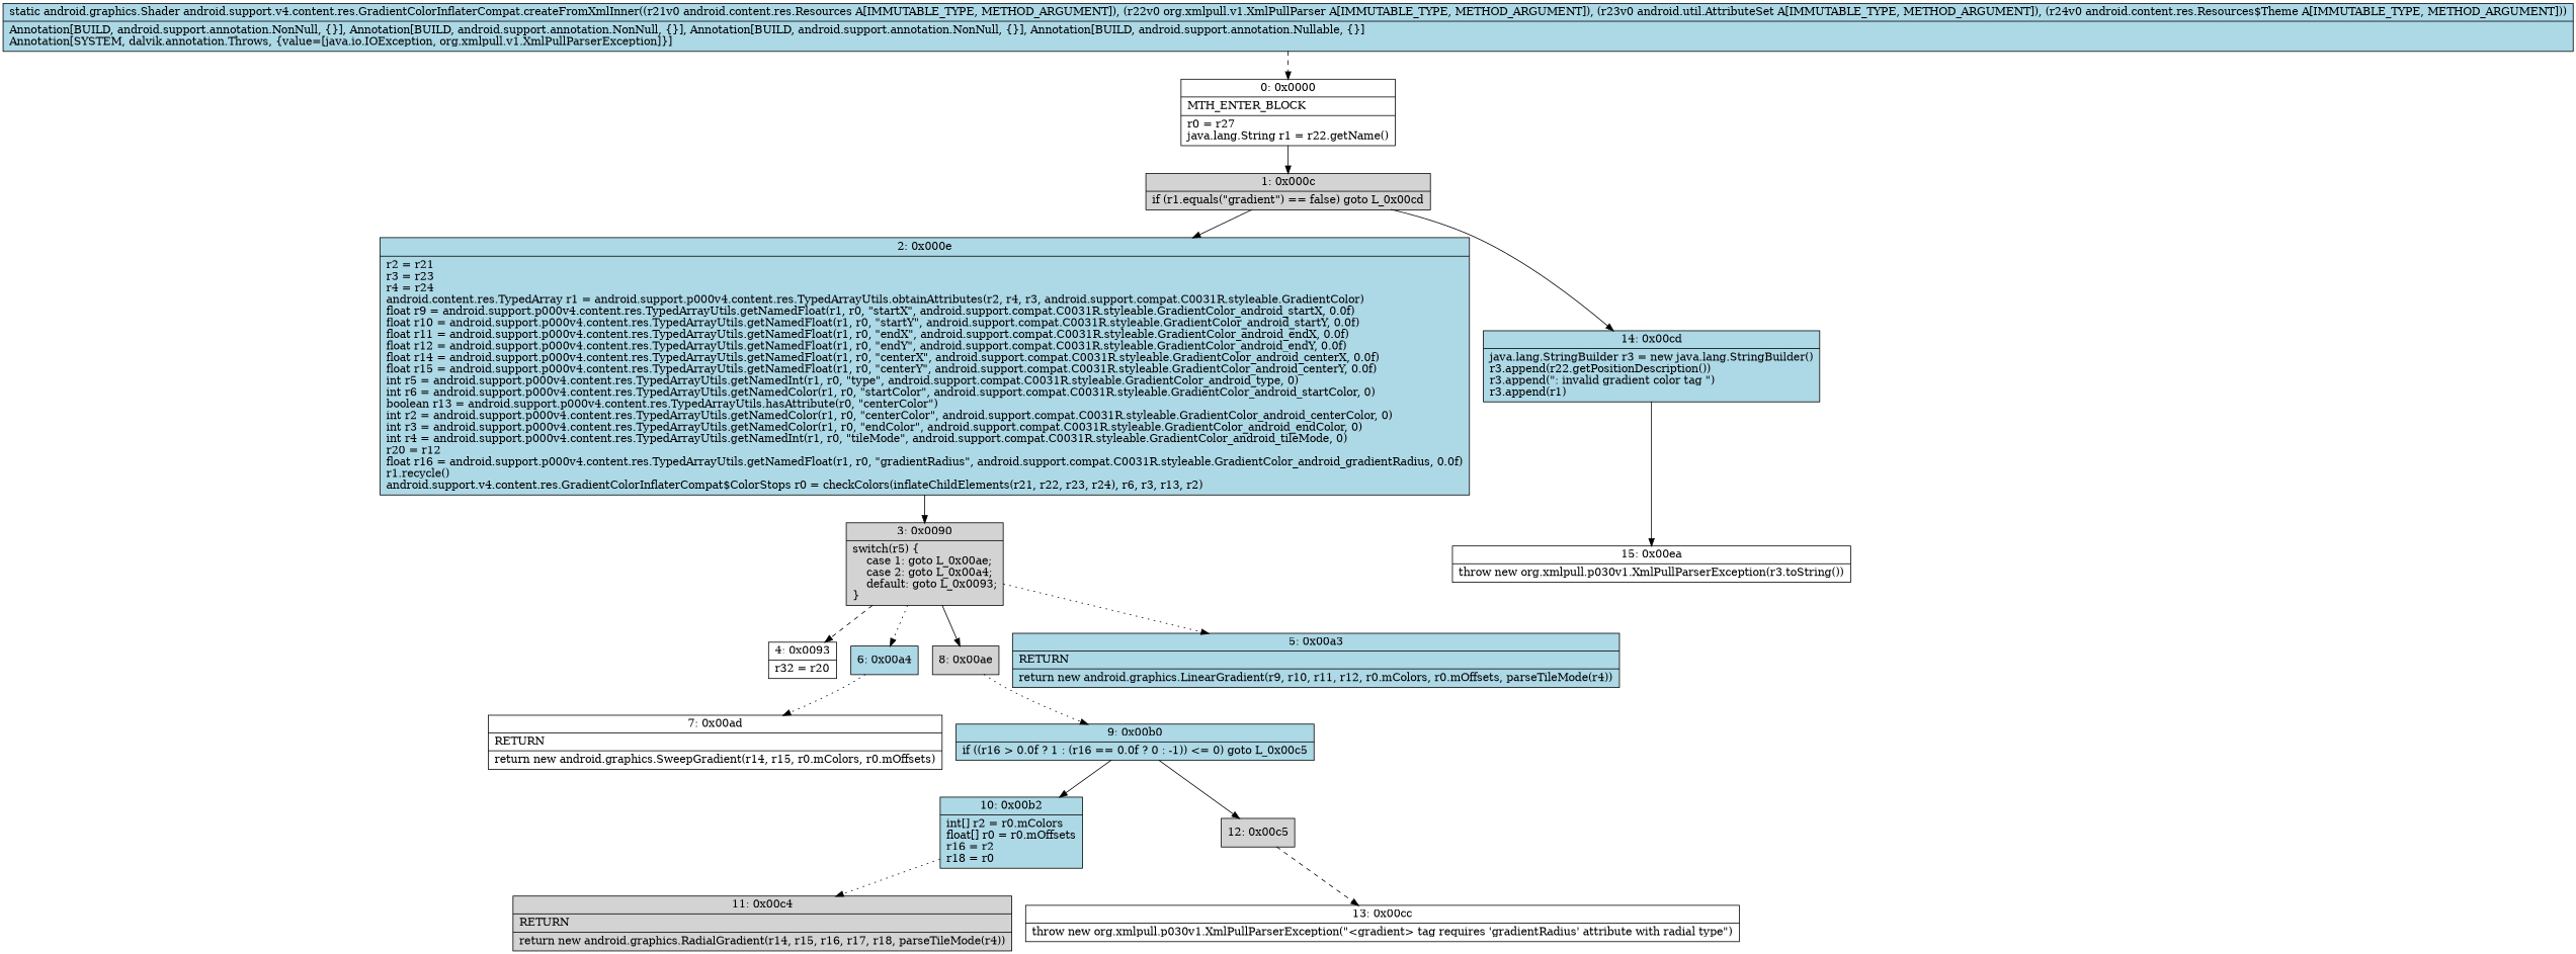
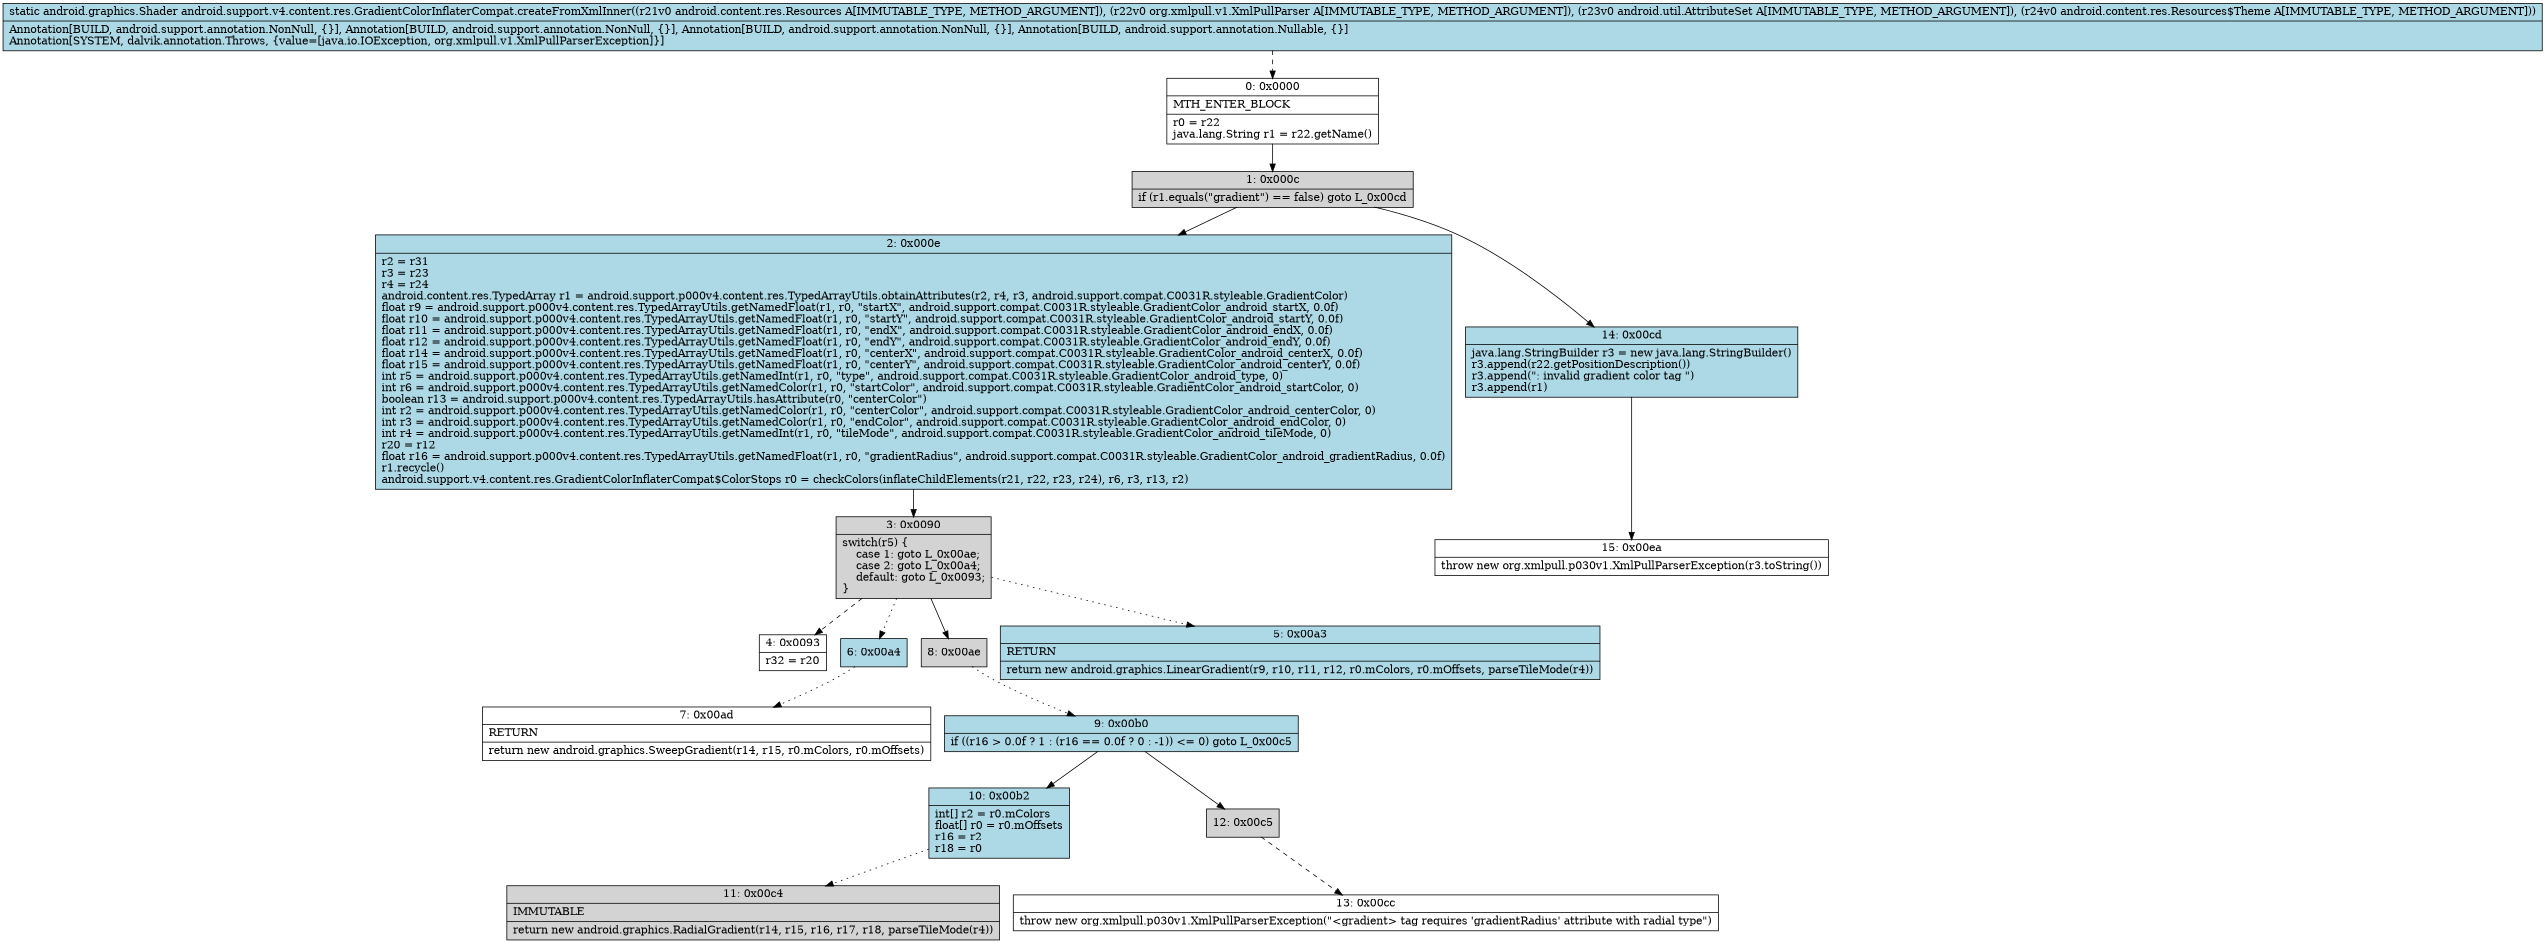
  digraph {
    node [fillcolor=lightblue shape=record style=filled]
    edge [style=solid]
-   n1 [fillcolor=white label="{0\:\ 0x0000|MTH_ENTER_BLOCK\l|r0 = r27\ljava.lang.String r1 = r22.getName()\l}"]
+   n1 [fillcolor=white label="{0\:\ 0x0000|MTH_ENTER_BLOCK\l|r0 = r22\ljava.lang.String r1 = r22.getName()\l}"]
    n2 [fillcolor=lightgrey label="{1\:\ 0x000c|if (r1.equals(\"gradient\") == false) goto L_0x00cd\l}"]
-   n3 [label="{2\:\ 0x000e|r2 = r21\lr3 = r23\lr4 = r24\landroid.content.res.TypedArray r1 = android.support.p000v4.content.res.TypedArrayUtils.obtainAttributes(r2, r4, r3, android.support.compat.C0031R.styleable.GradientColor)\lfloat r9 = android.support.p000v4.content.res.TypedArrayUtils.getNamedFloat(r1, r0, \"startX\", android.support.compat.C0031R.styleable.GradientColor_android_startX, 0.0f)\lfloat r10 = android.support.p000v4.content.res.TypedArrayUtils.getNamedFloat(r1, r0, \"startY\", android.support.compat.C0031R.styleable.GradientColor_android_startY, 0.0f)\lfloat r11 = android.support.p000v4.content.res.TypedArrayUtils.getNamedFloat(r1, r0, \"endX\", android.support.compat.C0031R.styleable.GradientColor_android_endX, 0.0f)\lfloat r12 = android.support.p000v4.content.res.TypedArrayUtils.getNamedFloat(r1, r0, \"endY\", android.support.compat.C0031R.styleable.GradientColor_android_endY, 0.0f)\lfloat r14 = android.support.p000v4.content.res.TypedArrayUtils.getNamedFloat(r1, r0, \"centerX\", android.support.compat.C0031R.styleable.GradientColor_android_centerX, 0.0f)\lfloat r15 = android.support.p000v4.content.res.TypedArrayUtils.getNamedFloat(r1, r0, \"centerY\", android.support.compat.C0031R.styleable.GradientColor_android_centerY, 0.0f)\lint r5 = android.support.p000v4.content.res.TypedArrayUtils.getNamedInt(r1, r0, \"type\", android.support.compat.C0031R.styleable.GradientColor_android_type, 0)\lint r6 = android.support.p000v4.content.res.TypedArrayUtils.getNamedColor(r1, r0, \"startColor\", android.support.compat.C0031R.styleable.GradientColor_android_startColor, 0)\lboolean r13 = android.support.p000v4.content.res.TypedArrayUtils.hasAttribute(r0, \"centerColor\")\lint r2 = android.support.p000v4.content.res.TypedArrayUtils.getNamedColor(r1, r0, \"centerColor\", android.support.compat.C0031R.styleable.GradientColor_android_centerColor, 0)\lint r3 = android.support.p000v4.content.res.TypedArrayUtils.getNamedColor(r1, r0, \"endColor\", android.support.compat.C0031R.styleable.GradientColor_android_endColor, 0)\lint r4 = android.support.p000v4.content.res.TypedArrayUtils.getNamedInt(r1, r0, \"tileMode\", android.support.compat.C0031R.styleable.GradientColor_android_tileMode, 0)\lr20 = r12\lfloat r16 = android.support.p000v4.content.res.TypedArrayUtils.getNamedFloat(r1, r0, \"gradientRadius\", android.support.compat.C0031R.styleable.GradientColor_android_gradientRadius, 0.0f)\lr1.recycle()\landroid.support.v4.content.res.GradientColorInflaterCompat$ColorStops r0 = checkColors(inflateChildElements(r21, r22, r23, r24), r6, r3, r13, r2)\l}"]
+   n3 [label="{2\:\ 0x000e|r2 = r31\lr3 = r23\lr4 = r24\landroid.content.res.TypedArray r1 = android.support.p000v4.content.res.TypedArrayUtils.obtainAttributes(r2, r4, r3, android.support.compat.C0031R.styleable.GradientColor)\lfloat r9 = android.support.p000v4.content.res.TypedArrayUtils.getNamedFloat(r1, r0, \"startX\", android.support.compat.C0031R.styleable.GradientColor_android_startX, 0.0f)\lfloat r10 = android.support.p000v4.content.res.TypedArrayUtils.getNamedFloat(r1, r0, \"startY\", android.support.compat.C0031R.styleable.GradientColor_android_startY, 0.0f)\lfloat r11 = android.support.p000v4.content.res.TypedArrayUtils.getNamedFloat(r1, r0, \"endX\", android.support.compat.C0031R.styleable.GradientColor_android_endX, 0.0f)\lfloat r12 = android.support.p000v4.content.res.TypedArrayUtils.getNamedFloat(r1, r0, \"endY\", android.support.compat.C0031R.styleable.GradientColor_android_endY, 0.0f)\lfloat r14 = android.support.p000v4.content.res.TypedArrayUtils.getNamedFloat(r1, r0, \"centerX\", android.support.compat.C0031R.styleable.GradientColor_android_centerX, 0.0f)\lfloat r15 = android.support.p000v4.content.res.TypedArrayUtils.getNamedFloat(r1, r0, \"centerY\", android.support.compat.C0031R.styleable.GradientColor_android_centerY, 0.0f)\lint r5 = android.support.p000v4.content.res.TypedArrayUtils.getNamedInt(r1, r0, \"type\", android.support.compat.C0031R.styleable.GradientColor_android_type, 0)\lint r6 = android.support.p000v4.content.res.TypedArrayUtils.getNamedColor(r1, r0, \"startColor\", android.support.compat.C0031R.styleable.GradientColor_android_startColor, 0)\lboolean r13 = android.support.p000v4.content.res.TypedArrayUtils.hasAttribute(r0, \"centerColor\")\lint r2 = android.support.p000v4.content.res.TypedArrayUtils.getNamedColor(r1, r0, \"centerColor\", android.support.compat.C0031R.styleable.GradientColor_android_centerColor, 0)\lint r3 = android.support.p000v4.content.res.TypedArrayUtils.getNamedColor(r1, r0, \"endColor\", android.support.compat.C0031R.styleable.GradientColor_android_endColor, 0)\lint r4 = android.support.p000v4.content.res.TypedArrayUtils.getNamedInt(r1, r0, \"tileMode\", android.support.compat.C0031R.styleable.GradientColor_android_tileMode, 0)\lr20 = r12\lfloat r16 = android.support.p000v4.content.res.TypedArrayUtils.getNamedFloat(r1, r0, \"gradientRadius\", android.support.compat.C0031R.styleable.GradientColor_android_gradientRadius, 0.0f)\lr1.recycle()\landroid.support.v4.content.res.GradientColorInflaterCompat$ColorStops r0 = checkColors(inflateChildElements(r21, r22, r23, r24), r6, r3, r13, r2)\l}"]
    n4 [label="{14\:\ 0x00cd|java.lang.StringBuilder r3 = new java.lang.StringBuilder()\lr3.append(r22.getPositionDescription())\lr3.append(\": invalid gradient color tag \")\lr3.append(r1)\l}"]
    n5 [fillcolor=lightgrey label="{3\:\ 0x0090|switch(r5) \{\l    case 1: goto L_0x00ae;\l    case 2: goto L_0x00a4;\l    default: goto L_0x0093;\l\}\l}"]
    n6 [fillcolor=white label="{15\:\ 0x00ea|throw new org.xmlpull.p030v1.XmlPullParserException(r3.toString())\l}"]
    n7 [fillcolor=white label="{4\:\ 0x0093|r32 = r20\l}"]
    n8 [label="{6\:\ 0x00a4}"]
    n9 [fillcolor=lightgrey label="{8\:\ 0x00ae}"]
    n10 [label="{5\:\ 0x00a3|RETURN\l|return new android.graphics.LinearGradient(r9, r10, r11, r12, r0.mColors, r0.mOffsets, parseTileMode(r4))\l}"]
    n11 [fillcolor=white label="{7\:\ 0x00ad|RETURN\l|return new android.graphics.SweepGradient(r14, r15, r0.mColors, r0.mOffsets)\l}"]
    n12 [label="{9\:\ 0x00b0|if ((r16 \> 0.0f ? 1 : (r16 == 0.0f ? 0 : \-1)) \<= 0) goto L_0x00c5\l}"]
    n13 [label="{10\:\ 0x00b2|int[] r2 = r0.mColors\lfloat[] r0 = r0.mOffsets\lr16 = r2\lr18 = r0\l}"]
    n14 [fillcolor=lightgrey label="{12\:\ 0x00c5}"]
-   n15 [fillcolor=lightgrey label="{11\:\ 0x00c4|RETURN\l|return new android.graphics.RadialGradient(r14, r15, r16, r17, r18, parseTileMode(r4))\l}"]
+   n15 [fillcolor=lightgrey label="{11\:\ 0x00c4|IMMUTABLE\l|return new android.graphics.RadialGradient(r14, r15, r16, r17, r18, parseTileMode(r4))\l}"]
    n16 [fillcolor=white label="{13\:\ 0x00cc|throw new org.xmlpull.p030v1.XmlPullParserException(\"\<gradient\> tag requires 'gradientRadius' attribute with radial type\")\l}"]
    n17 [label="{static android.graphics.Shader android.support.v4.content.res.GradientColorInflaterCompat.createFromXmlInner((r21v0 android.content.res.Resources A[IMMUTABLE_TYPE, METHOD_ARGUMENT]), (r22v0 org.xmlpull.v1.XmlPullParser A[IMMUTABLE_TYPE, METHOD_ARGUMENT]), (r23v0 android.util.AttributeSet A[IMMUTABLE_TYPE, METHOD_ARGUMENT]), (r24v0 android.content.res.Resources$Theme A[IMMUTABLE_TYPE, METHOD_ARGUMENT]))  | Annotation[BUILD, android.support.annotation.NonNull, \{\}], Annotation[BUILD, android.support.annotation.NonNull, \{\}], Annotation[BUILD, android.support.annotation.NonNull, \{\}], Annotation[BUILD, android.support.annotation.Nullable, \{\}]\lAnnotation[SYSTEM, dalvik.annotation.Throws, \{value=[java.io.IOException, org.xmlpull.v1.XmlPullParserException]\}]\l}"]
    n1 -> n2
    n2 -> n3
    n2 -> n4
    n3 -> n5
    n4 -> n6
    n5 -> n7 [style=dashed]
    n5 -> n8 [style=dotted]
    n5 -> n9
    n5 -> n10 [style=dotted]
    n8 -> n11 [style=dotted]
    n9 -> n12 [style=dotted]
    n12 -> n13
    n12 -> n14
    n13 -> n15 [style=dotted]
    n14 -> n16 [style=dashed]
    n17 -> n1 [style=dashed]
  }
